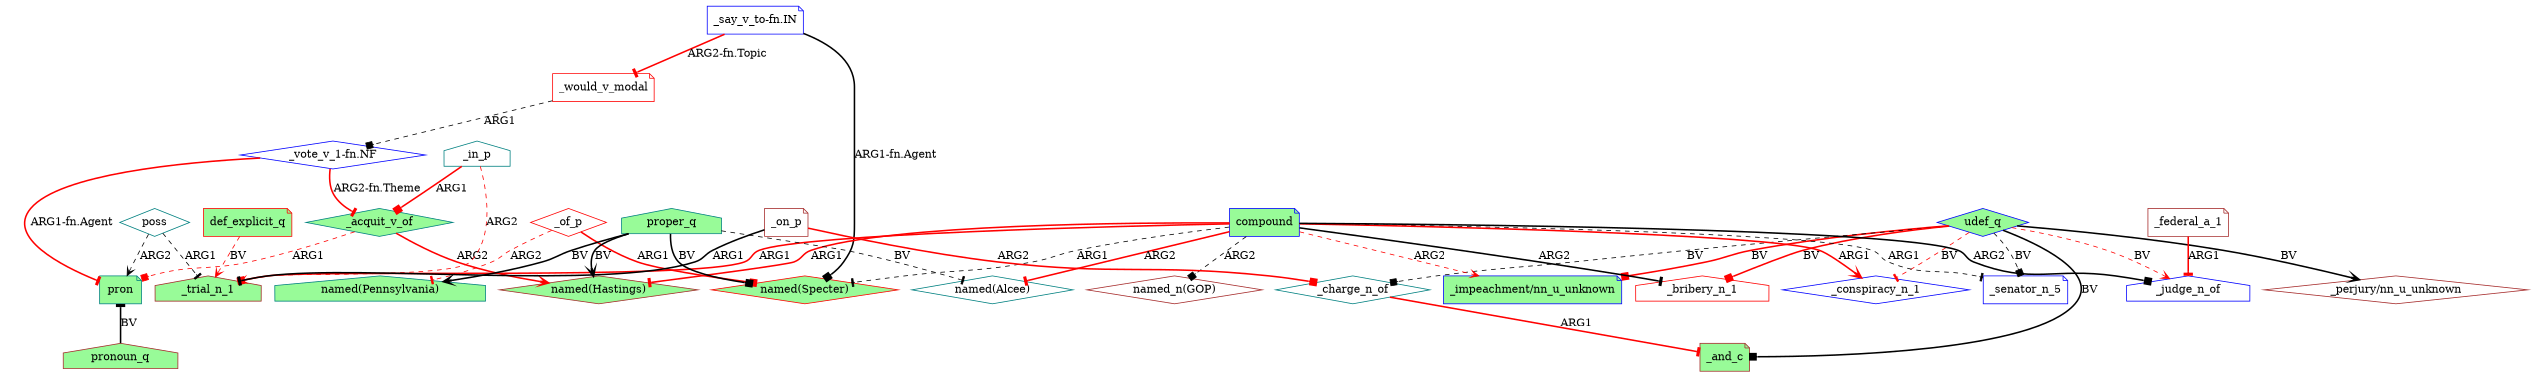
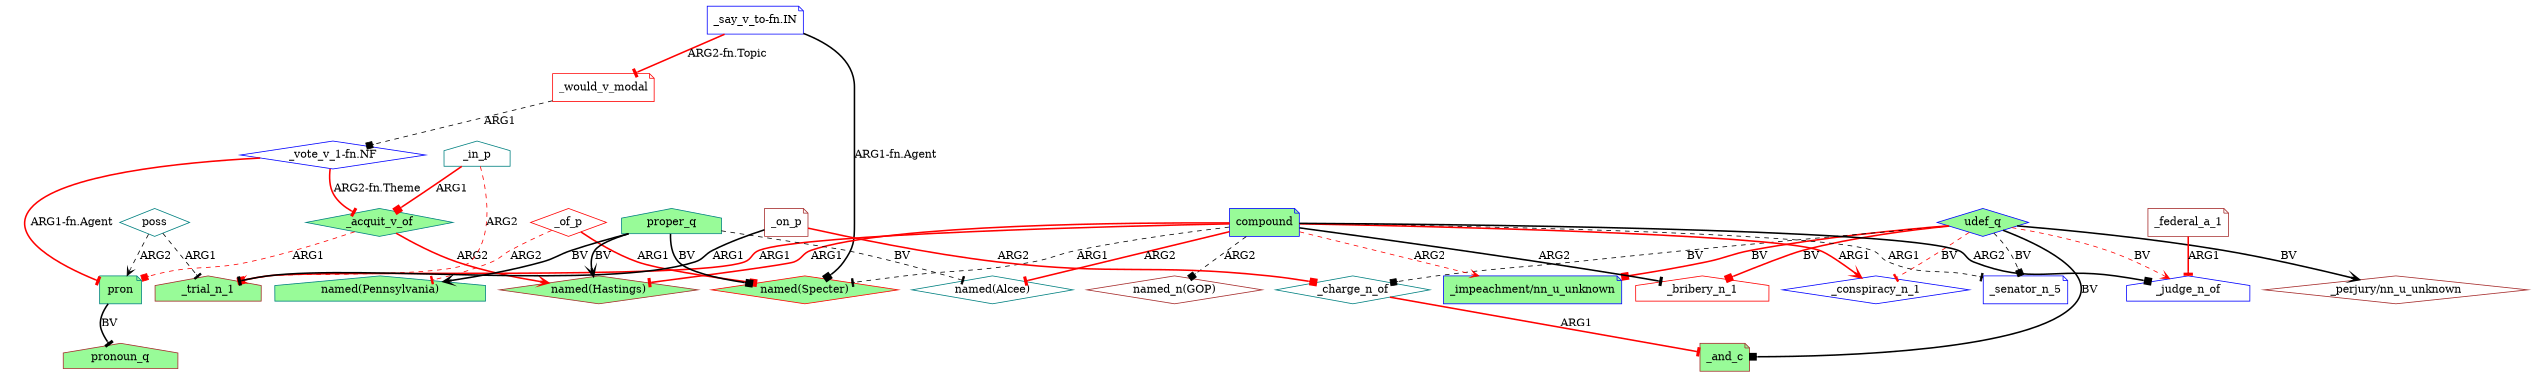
  digraph {
    node [color=blue fillcolor=white shape=diamond style=filled]
    edge [arrowhead=tee color=red style=bold]
    "_say_v_to-fn.IN" [shape=note]
    _would_v_modal [color=red shape=note]
    "named(Specter)" [color=red fillcolor=palegreen]
    "_vote_v_1-fn.NF"
    _acquit_v_of [color=teal fillcolor=palegreen]
    pron [color=teal fillcolor=palegreen shape=note]
    "named(Hastings)" [color=brown fillcolor=palegreen]
    udef_q [fillcolor=palegreen]
    n9 [label=_senator_n_5 shape=note]
    _conspiracy_n_1
    "_impeachment/nn_u_unknown" [fillcolor=palegreen shape=note]
    _charge_n_of [color=teal]
    _judge_n_of [shape=house]
    _bribery_n_1 [color=red shape=house]
    "_perjury/nn_u_unknown" [color=brown]
    _and_c [color=brown fillcolor=palegreen shape=note]
    "named_n(GOP)" [color=brown]
    compound [fillcolor=palegreen shape=note]
    "named(Alcee)" [color=teal]
    _trial_n_1 [color=brown fillcolor=palegreen shape=house]
    _in_p [color=teal shape=house]
    poss [color=teal]
    _of_p [color=red]
    "named(Pennsylvania)" [color=teal fillcolor=palegreen shape=house]
    _on_p [color=brown shape=note]
    proper_q [color=teal fillcolor=palegreen shape=house]
    pronoun_q [color=brown fillcolor=palegreen shape=house]
-   def_explicit_q [color=red fillcolor=palegreen shape=note]
    _federal_a_1 [color=brown shape=note]
    "_say_v_to-fn.IN" -> _would_v_modal [label="ARG2-fn.Topic"]
    "_say_v_to-fn.IN" -> "named(Specter)" [arrowhead=box color=black label="ARG1-fn.Agent"]
    _would_v_modal -> "_vote_v_1-fn.NF" [arrowhead=box color=black label=ARG1 style=dashed]
    "_vote_v_1-fn.NF" -> _acquit_v_of [label="ARG2-fn.Theme"]
    "_vote_v_1-fn.NF" -> pron [label="ARG1-fn.Agent"]
    _acquit_v_of -> pron [arrowhead=box label=ARG1 style=dashed]
    _acquit_v_of -> "named(Hastings)" [arrowhead=vee label=ARG2]
    udef_q -> n9 [arrowhead=box color=black label=BV style=dashed]
    udef_q -> _conspiracy_n_1 [label=BV style=dashed]
    udef_q -> "_impeachment/nn_u_unknown" [arrowhead=box label=BV]
    udef_q -> _charge_n_of [arrowhead=box color=black label=BV style=dashed]
    udef_q -> _judge_n_of [arrowhead=vee label=BV style=dashed]
    udef_q -> _bribery_n_1 [arrowhead=box label=BV]
    udef_q -> "_perjury/nn_u_unknown" [arrowhead=vee color=black label=BV]
    udef_q -> _and_c [arrowhead=box color=black label=BV]
    _charge_n_of -> _and_c [label=ARG1]
    compound -> "named(Specter)" [color=black label=ARG1 style=dashed]
    compound -> "named(Hastings)" [label=ARG1]
    compound -> n9 [color=black label=ARG1 style=dashed]
    compound -> _conspiracy_n_1 [arrowhead=vee label=ARG1]
    compound -> "_impeachment/nn_u_unknown" [arrowhead=vee label=ARG2 style=dashed]
    compound -> _judge_n_of [arrowhead=box color=black label=ARG2]
    compound -> _bribery_n_1 [color=black label=ARG2]
    compound -> "named_n(GOP)" [arrowhead=box color=black label=ARG2 style=dashed]
    compound -> "named(Alcee)" [label=ARG2]
    compound -> _trial_n_1 [arrowhead=box label=ARG1]
    _in_p -> _acquit_v_of [arrowhead=box label=ARG1]
    _in_p -> _trial_n_1 [arrowhead=vee label=ARG2 style=dashed]
    poss -> pron [arrowhead=vee color=black label=ARG2 style=dashed]
    poss -> _trial_n_1 [color=black label=ARG1 style=dashed]
    _of_p -> "named(Specter)" [arrowhead=box label=ARG1]
    _of_p -> "named(Pennsylvania)" [label=ARG2 style=dashed]
    _on_p -> _charge_n_of [arrowhead=box label=ARG2]
    _on_p -> _trial_n_1 [color=black label=ARG1]
    proper_q -> "named(Specter)" [arrowhead=box color=black label=BV]
    proper_q -> "named(Hastings)" [arrowhead=vee color=black label=BV]
    proper_q -> "named(Alcee)" [color=black label=BV style=dashed]
    proper_q -> "named(Pennsylvania)" [arrowhead=vee color=black label=BV]
-   pronoun_q -> pron [color=black label=BV]
-   def_explicit_q -> _trial_n_1 [arrowhead=vee label=BV style=dashed]
+   pron -> pronoun_q [color=black label=BV]
    _federal_a_1 -> _judge_n_of [label=ARG1]
  }
